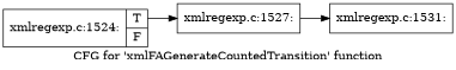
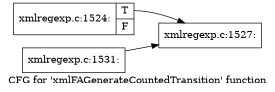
  digraph {
    label="CFG for 'xmlFAGenerateCountedTransition' function"
    rankdir=LR
    node [shape=record]
    n1 [label="{xmlregexp.c:1524:|{<s0>T|<s1>F}}"]
    n2 [label="{xmlregexp.c:1527:}"]
    n3 [label="{xmlregexp.c:1531:}"]
    n1 -> n2 [tailport=s0]
-   n2 -> n3
+   n3 -> n2
  }
